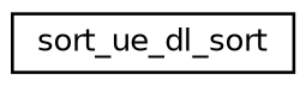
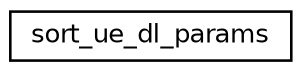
  digraph {
    rankdir=TB
-   n1 [color=black fillcolor=white fontname=Helvetica fontsize=10 height=0.2 label=sort_ue_dl_sort shape=record style=filled width=0.4]
+   n1 [color=black fillcolor=white fontname=Helvetica fontsize=10 height=0.2 label=sort_ue_dl_params shape=record style=filled width=0.4]
  }
